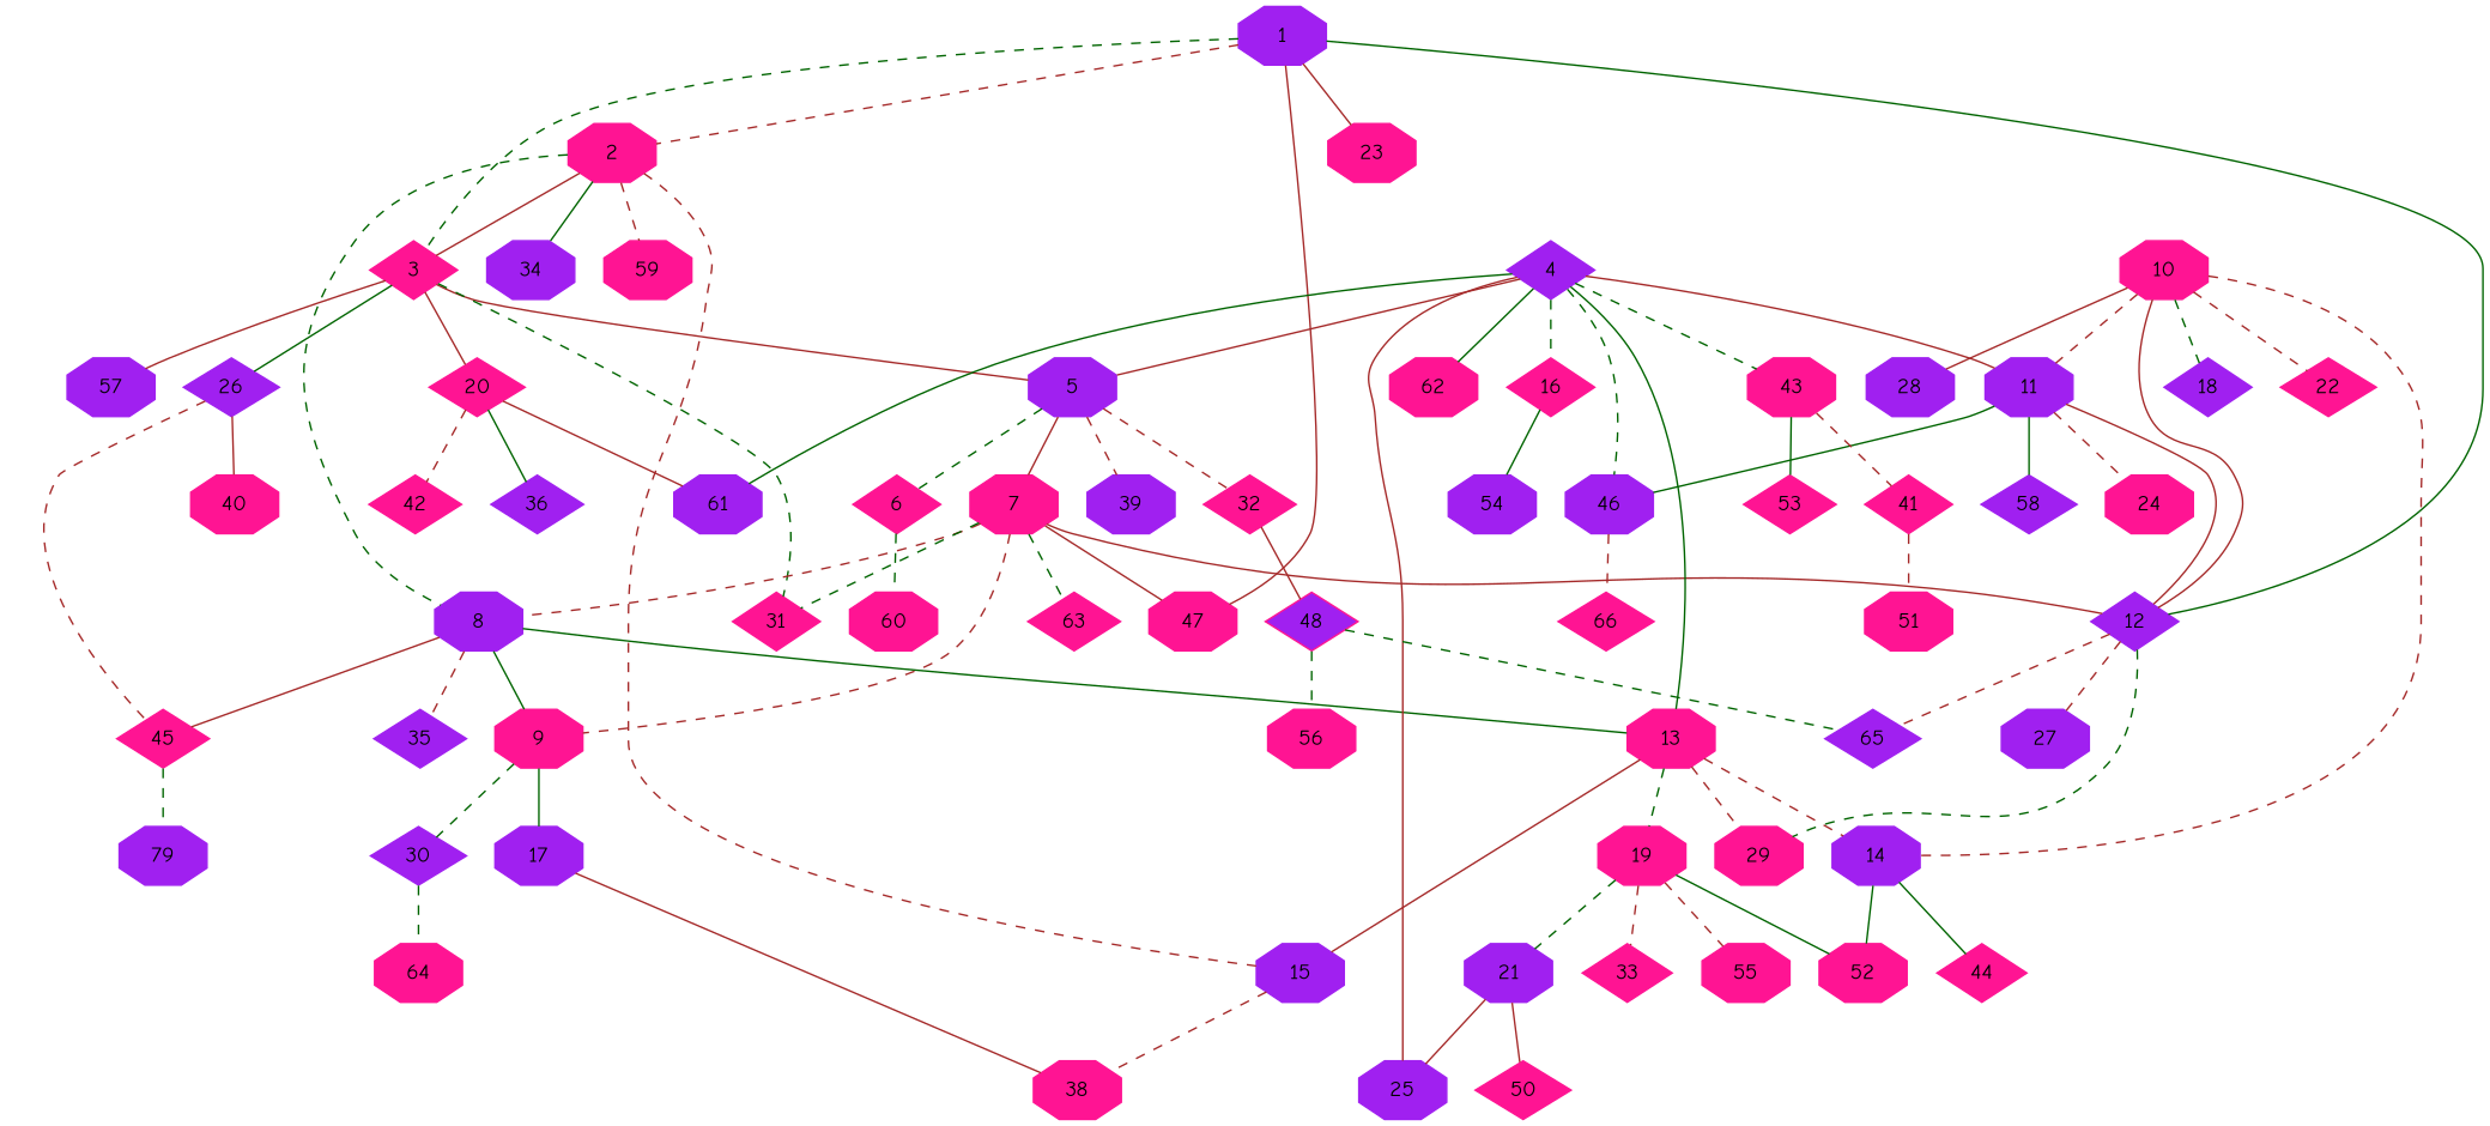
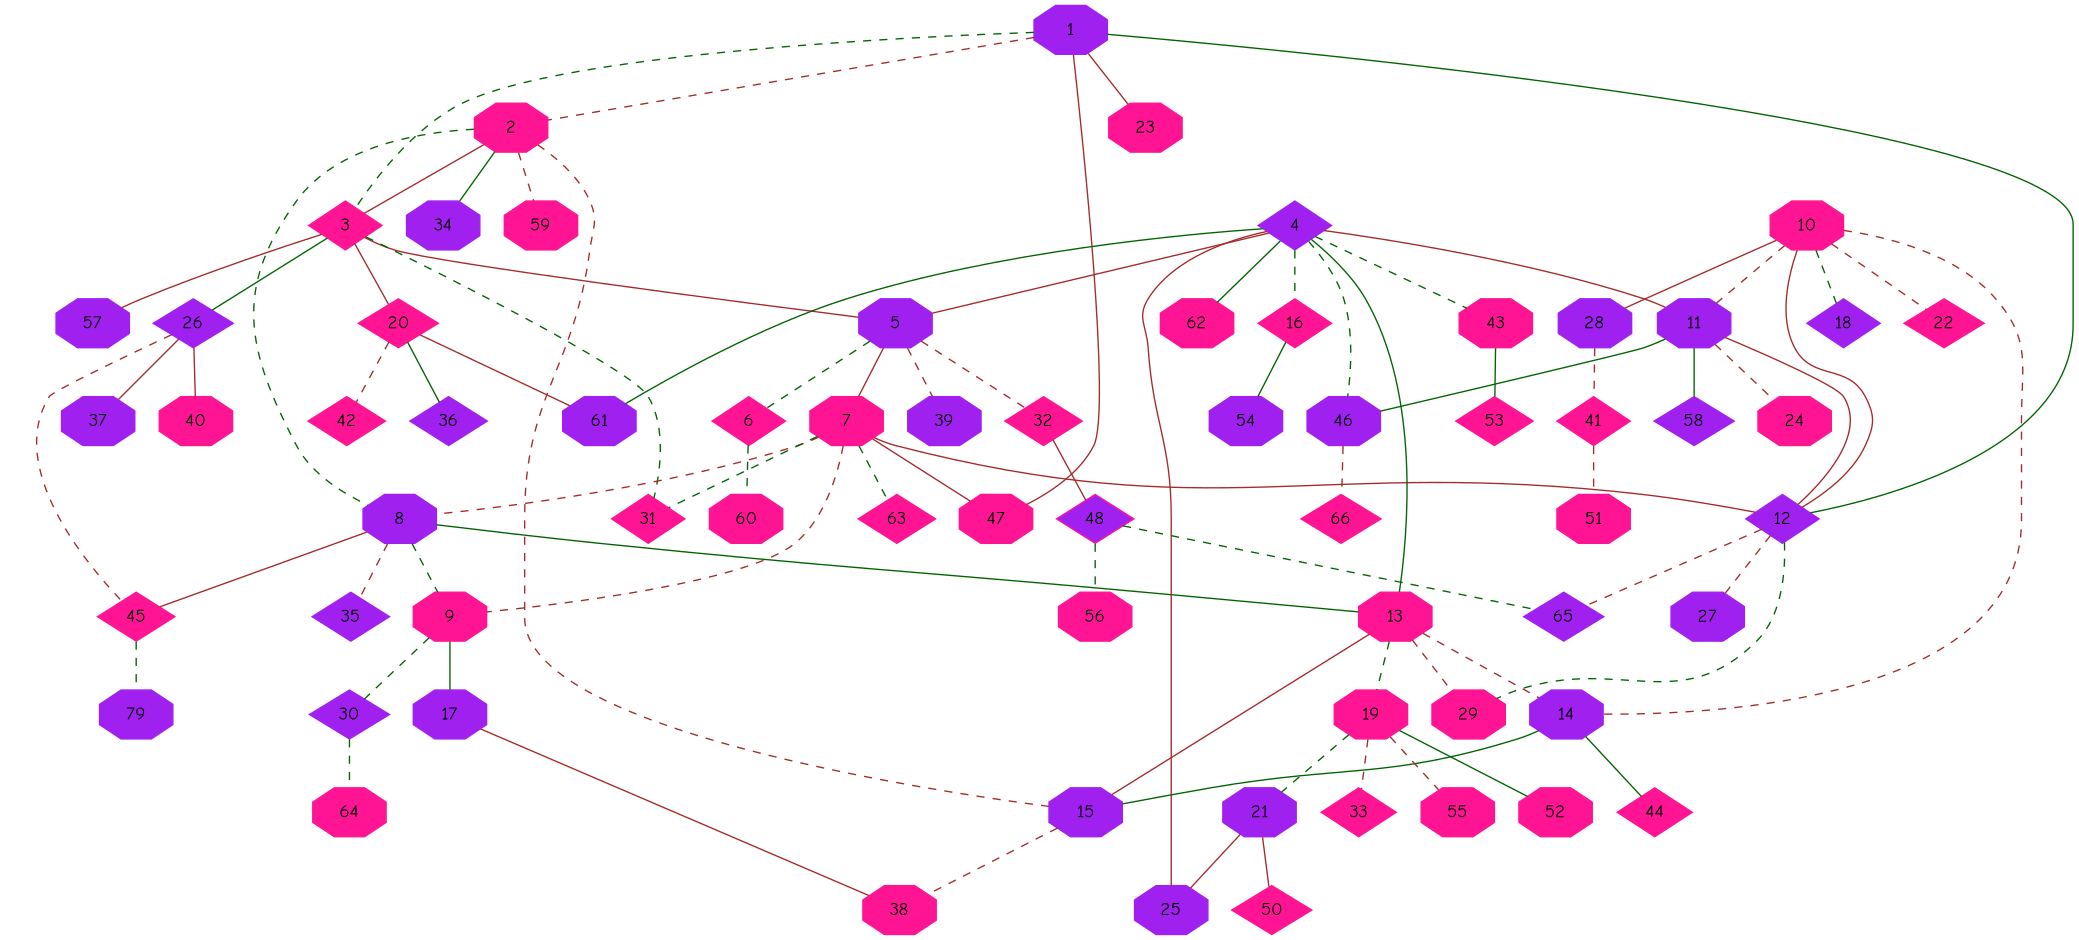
  graph {
    fontname="Comic Neue"
    node [color=deeppink fontname="Comic Neue" shape=octagon style=filled]
    edge [color=brown fontname="Comic Neue" style=dashed]
    1 [color=purple]
    2
    3 [shape=diamond]
    12 [color=purple shape=diamond]
    23
    47
    8 [color=purple]
    15 [color=purple]
    34 [color=purple]
    59
    5 [color=purple]
    20 [shape=diamond]
    26 [color=purple shape=diamond]
    31 [shape=diamond]
    57 [color=purple]
    27 [color=purple]
    29
    65 [color=purple shape=diamond]
    13
    9
    35 [color=purple shape=diamond]
    45 [shape=diamond]
    38
    6 [shape=diamond]
    7
    32 [shape=diamond]
    39 [color=purple]
    61 [color=purple]
    36 [color=purple shape=diamond]
    42 [shape=diamond]
+   37 [color=purple]
    40
    4 [color=purple shape=diamond]
    11 [color=purple]
    16 [shape=diamond]
    25 [color=purple]
    43
    46 [color=purple]
    62
    60
    24
    58 [color=purple shape=diamond]
    14 [color=purple]
    19
    54 [color=purple]
    53 [shape=diamond]
    66 [shape=diamond]
    63 [shape=diamond]
    48 [fillcolor=purple shape=diamond]
    17 [color=purple]
    30 [color=purple shape=diamond]
    n52 [color=purple label=79]
    64
    10
    18 [color=purple shape=diamond]
    22 [shape=diamond]
    28 [color=purple]
    44 [shape=diamond]
    41 [shape=diamond]
    21 [color=purple]
    33 [shape=diamond]
    52
    55
    50 [shape=diamond]
    51
    56
    1 -- 2
    1 -- 3 [color=darkgreen]
    1 -- 12 [color=darkgreen style=solid]
    1 -- 23 [style=solid]
    1 -- 47 [style=solid]
    2 -- 3 [style=solid]
    2 -- 8 [color=darkgreen]
    2 -- 15
    2 -- 34 [color=darkgreen style=solid]
    2 -- 59
    3 -- 5 [style=solid]
    3 -- 20 [style=solid]
    3 -- 26 [color=darkgreen style=solid]
    3 -- 31 [color=darkgreen]
    3 -- 57 [style=solid]
    12 -- 27
    12 -- 29 [color=darkgreen]
    12 -- 65
    8 -- 13 [color=darkgreen style=solid]
-   8 -- 9 [color=darkgreen style=solid]
+   8 -- 9 [color=darkgreen]
    8 -- 35
    8 -- 45 [style=solid]
    15 -- 38
    5 -- 6 [color=darkgreen]
    5 -- 7 [style=solid]
    5 -- 32
    5 -- 39
    20 -- 61 [style=solid]
    20 -- 36 [color=darkgreen style=solid]
    20 -- 42
    26 -- 45
+   26 -- 37 [style=solid]
    26 -- 40 [style=solid]
    13 -- 15 [style=solid]
    13 -- 29
    13 -- 14
    13 -- 19 [color=darkgreen]
    9 -- 17 [color=darkgreen style=solid]
    9 -- 30 [color=darkgreen]
    45 -- n52 [color=darkgreen]
    6 -- 60 [color=darkgreen]
    7 -- 12 [style=solid]
    7 -- 47 [style=solid]
    7 -- 8
    7 -- 31 [color=darkgreen]
    7 -- 9
    7 -- 63 [color=darkgreen]
    32 -- 48 [style=solid]
    4 -- 5 [style=solid]
    4 -- 13 [color=darkgreen style=solid]
    4 -- 61 [color=darkgreen style=solid]
    4 -- 11 [style=solid]
    4 -- 16 [color=darkgreen]
    4 -- 25 [style=solid]
    4 -- 43 [color=darkgreen]
    4 -- 46 [color=darkgreen]
    4 -- 62 [color=darkgreen style=solid]
    11 -- 12 [style=solid]
    11 -- 46 [color=darkgreen style=solid]
    11 -- 24
    11 -- 58 [color=darkgreen style=solid]
    16 -- 54 [color=darkgreen style=solid]
    43 -- 53 [color=darkgreen style=solid]
    46 -- 66
-   14 -- 52 [color=darkgreen style=solid]
+   14 -- 15 [color=darkgreen style=solid]
    14 -- 44 [color=darkgreen style=solid]
    19 -- 21 [color=darkgreen]
    19 -- 33
    19 -- 52 [color=darkgreen style=solid]
    19 -- 55
    48 -- 65 [color=darkgreen]
    48 -- 56 [color=darkgreen]
    17 -- 38 [style=solid]
    30 -- 64 [color=darkgreen]
    10 -- 12 [style=solid]
    10 -- 11
    10 -- 14
    10 -- 18 [color=darkgreen]
    10 -- 22
    10 -- 28 [style=solid]
-   43 -- 41
+   28 -- 41
    41 -- 51
    21 -- 25 [style=solid]
    21 -- 50 [style=solid]
  }
